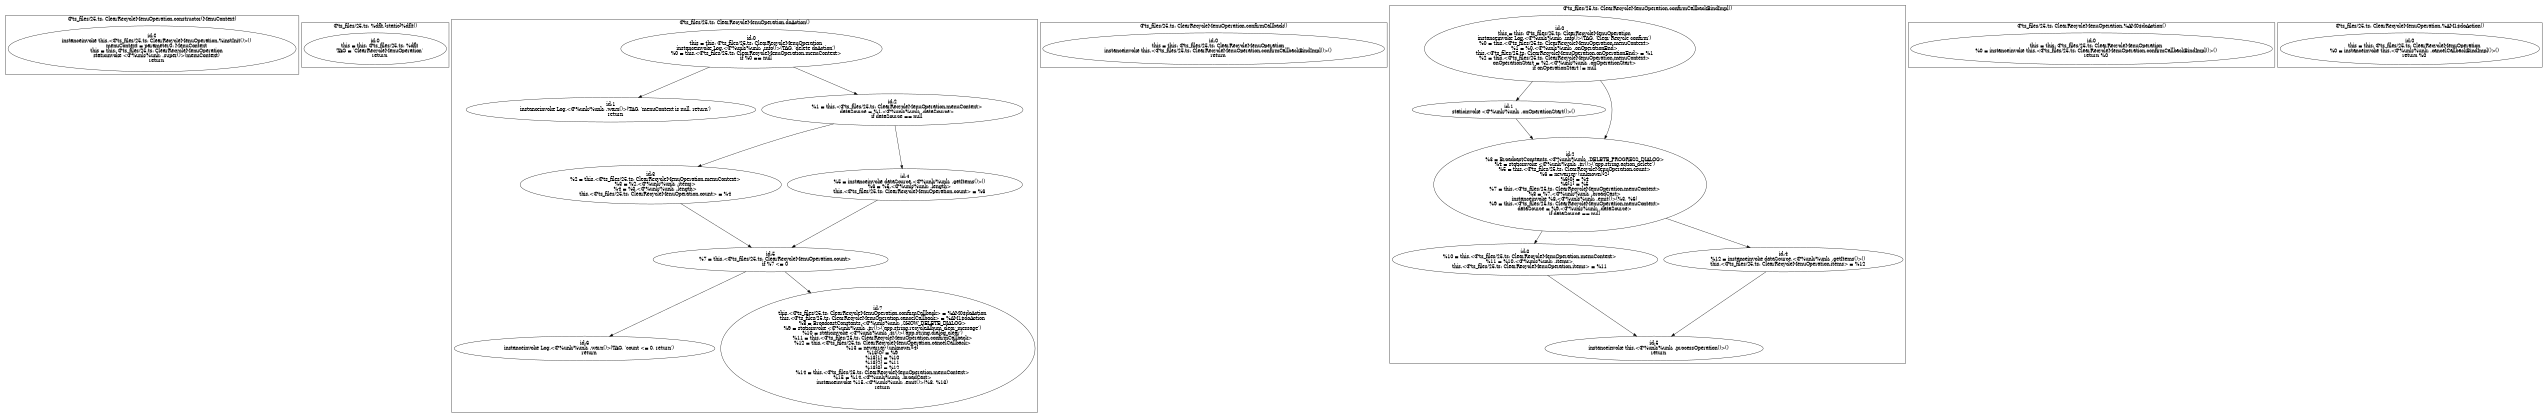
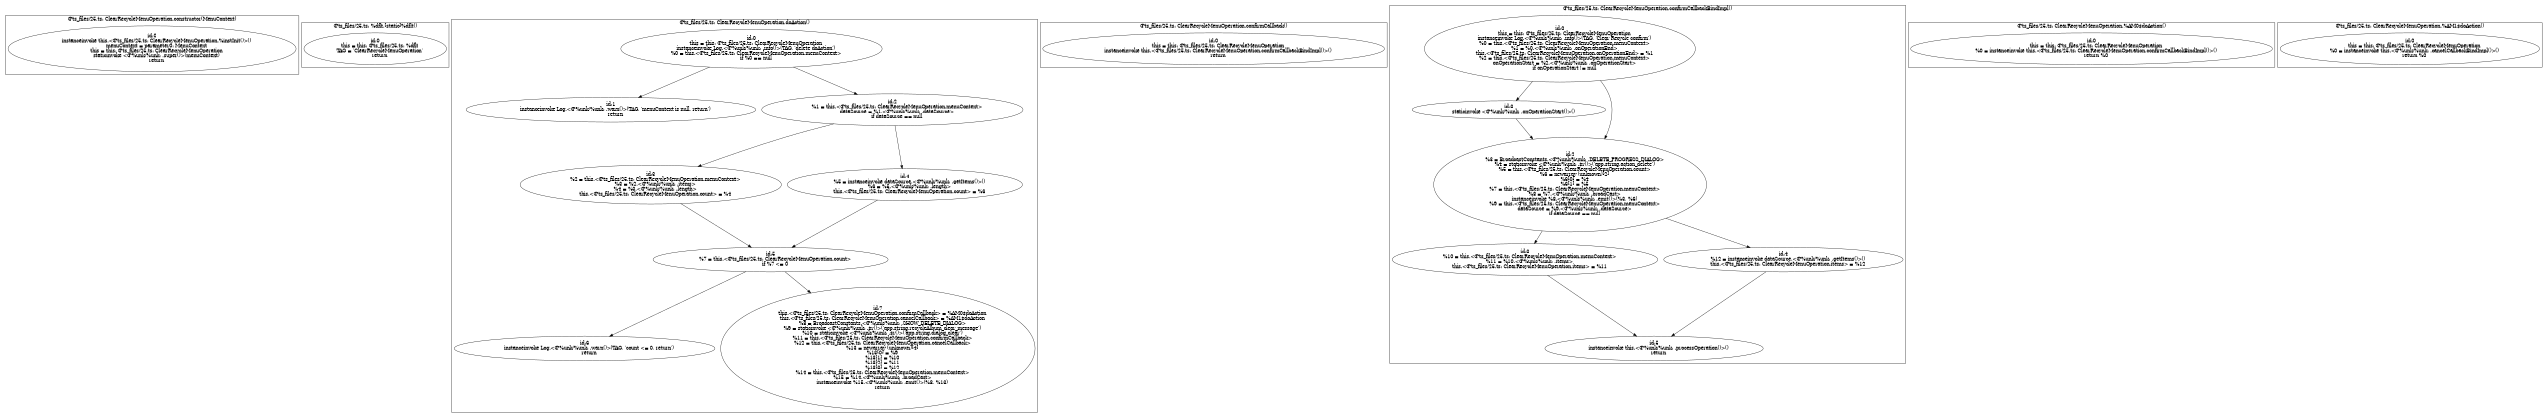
  digraph {
    n1 [label="id:0\n      instanceinvoke this.<@ts_files/25.ts: ClearRecycleMenuOperation.%instInit()>()\n      menuContext = parameter0: MenuContext\n      this = this: @ts_files/25.ts: ClearRecycleMenuOperation\n      staticinvoke <@%unk/%unk: .super()>(menuContext)\n      return"]
    n2 [label="id:0\n      this = this: @ts_files/25.ts: %dflt\n      TAG = 'ClearRecycleMenuOperation'\n      return"]
    n3 [label="id:0\n      this = this: @ts_files/25.ts: ClearRecycleMenuOperation\n      instanceinvoke Log.<@%unk/%unk: .info()>(TAG, 'delete doAction')\n      %0 = this.<@ts_files/25.ts: ClearRecycleMenuOperation.menuContext>\n      if %0 == null"]
    n4 [label="id:1\n      instanceinvoke Log.<@%unk/%unk: .warn()>(TAG, 'menuContext is null, return')\n      return"]
    n5 [label="id:2\n      %1 = this.<@ts_files/25.ts: ClearRecycleMenuOperation.menuContext>\n      dataSource = %1.<@%unk/%unk: .dataSource>\n      if dataSource == null"]
    n6 [label="id:3\n      %2 = this.<@ts_files/25.ts: ClearRecycleMenuOperation.menuContext>\n      %3 = %2.<@%unk/%unk: .items>\n      %4 = %3.<@%unk/%unk: .length>\n      this.<@ts_files/25.ts: ClearRecycleMenuOperation.count> = %4"]
    n7 [label="id:4\n      %5 = instanceinvoke dataSource.<@%unk/%unk: .getItems()>()\n      %6 = %5.<@%unk/%unk: .length>\n      this.<@ts_files/25.ts: ClearRecycleMenuOperation.count> = %6"]
    n8 [label="id:5\n      %7 = this.<@ts_files/25.ts: ClearRecycleMenuOperation.count>\n      if %7 <= 0"]
    n9 [label="id:6\n      instanceinvoke Log.<@%unk/%unk: .warn()>(TAG, 'count <= 0, return')\n      return"]
    n10 [label="id:7\n      this.<@ts_files/25.ts: ClearRecycleMenuOperation.confirmCallback> = %AM0$doAction\n      this.<@ts_files/25.ts: ClearRecycleMenuOperation.cancelCallback> = %AM1$doAction\n      %8 = BroadcastConstants.<@%unk/%unk: .SHOW_DELETE_DIALOG>\n      %9 = staticinvoke <@%unk/%unk: .$r()>('app.string.recycleAlbum_clear_message')\n      %10 = staticinvoke <@%unk/%unk: .$r()>('app.string.dialog_clear')\n      %11 = this.<@ts_files/25.ts: ClearRecycleMenuOperation.confirmCallback>\n      %12 = this.<@ts_files/25.ts: ClearRecycleMenuOperation.cancelCallback>\n      %13 = newarray (unknown)[4]\n      %13[0] = %9\n      %13[1] = %10\n      %13[2] = %11\n      %13[3] = %12\n      %14 = this.<@ts_files/25.ts: ClearRecycleMenuOperation.menuContext>\n      %15 = %14.<@%unk/%unk: .broadCast>\n      instanceinvoke %15.<@%unk/%unk: .emit()>(%8, %13)\n      return"]
    n11 [label="id:0\n      this = this: @ts_files/25.ts: ClearRecycleMenuOperation\n      instanceinvoke this.<@ts_files/25.ts: ClearRecycleMenuOperation.confirmCallbackBindImpl()>()\n      return"]
    n12 [label="id:0\n      this = this: @ts_files/25.ts: ClearRecycleMenuOperation\n      instanceinvoke Log.<@%unk/%unk: .info()>(TAG, 'Clear Recycle confirm')\n      %0 = this.<@ts_files/25.ts: ClearRecycleMenuOperation.menuContext>\n      %1 = %0.<@%unk/%unk: .onOperationEnd>\n      this.<@ts_files/25.ts: ClearRecycleMenuOperation.onOperationEnd> = %1\n      %2 = this.<@ts_files/25.ts: ClearRecycleMenuOperation.menuContext>\n      onOperationStart = %2.<@%unk/%unk: .onOperationStart>\n      if onOperationStart != null"]
-   n13 [label="id:1\n      staticinvoke <@%unk/%unk: .onOperationStart()>()"]
+   n13 [label="id:3\n      staticinvoke <@%unk/%unk: .onOperationStart()>()"]
    n14 [label="id:2\n      %3 = BroadcastConstants.<@%unk/%unk: .DELETE_PROGRESS_DIALOG>\n      %4 = staticinvoke <@%unk/%unk: .$r()>('app.string.action_delete')\n      %5 = this.<@ts_files/25.ts: ClearRecycleMenuOperation.count>\n      %6 = newarray (unknown)[2]\n      %6[0] = %4\n      %6[1] = %5\n      %7 = this.<@ts_files/25.ts: ClearRecycleMenuOperation.menuContext>\n      %8 = %7.<@%unk/%unk: .broadCast>\n      instanceinvoke %8.<@%unk/%unk: .emit()>(%3, %6)\n      %9 = this.<@ts_files/25.ts: ClearRecycleMenuOperation.menuContext>\n      dataSource = %9.<@%unk/%unk: .dataSource>\n      if dataSource == null"]
    n15 [label="id:3\n      %10 = this.<@ts_files/25.ts: ClearRecycleMenuOperation.menuContext>\n      %11 = %10.<@%unk/%unk: .items>\n      this.<@ts_files/25.ts: ClearRecycleMenuOperation.items> = %11"]
    n16 [label="id:4\n      %12 = instanceinvoke dataSource.<@%unk/%unk: .getItems()>()\n      this.<@ts_files/25.ts: ClearRecycleMenuOperation.items> = %12"]
    n17 [label="id:5\n      instanceinvoke this.<@%unk/%unk: .processOperation()>()\n      return"]
    n18 [label="id:0\n      this = this: @ts_files/25.ts: ClearRecycleMenuOperation\n      %0 = instanceinvoke this.<@ts_files/25.ts: ClearRecycleMenuOperation.confirmCallbackBindImpl()>()\n      return %0"]
    n19 [label="id:0\n      this = this: @ts_files/25.ts: ClearRecycleMenuOperation\n      %0 = instanceinvoke this.<@%unk/%unk: .cancelCallbackBindImpl()>()\n      return %0"]
    subgraph cluster_1 {
      label="@ts_files/25.ts: ClearRecycleMenuOperation.constructor(MenuContext)"
      n1
    }
    subgraph cluster_2 {
      label="@ts_files/25.ts: %dflt.[static]%dflt()"
      n2
    }
    subgraph cluster_3 {
      label="@ts_files/25.ts: ClearRecycleMenuOperation.doAction()"
      n3
      n4
      n5
      n6
      n7
      n8
      n9
      n10
    }
    subgraph cluster_4 {
      label="@ts_files/25.ts: ClearRecycleMenuOperation.confirmCallback()"
      n11
    }
    subgraph cluster_5 {
      label="@ts_files/25.ts: ClearRecycleMenuOperation.confirmCallbackBindImpl()"
      n12
      n13
      n14
      n15
      n16
      n17
    }
    subgraph cluster_6 {
      label="@ts_files/25.ts: ClearRecycleMenuOperation.%AM0$doAction()"
      n18
    }
    subgraph cluster_7 {
      label="@ts_files/25.ts: ClearRecycleMenuOperation.%AM1$doAction()"
      n19
    }
    n3 -> n4
    n3 -> n5
    n5 -> n6
    n5 -> n7
    n6 -> n8
    n7 -> n8
    n8 -> n9
    n8 -> n10
    n12 -> n13
    n12 -> n14
    n13 -> n14
    n14 -> n15
    n14 -> n16
    n15 -> n17
    n16 -> n17
  }
